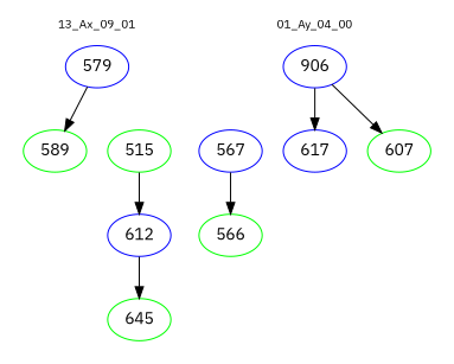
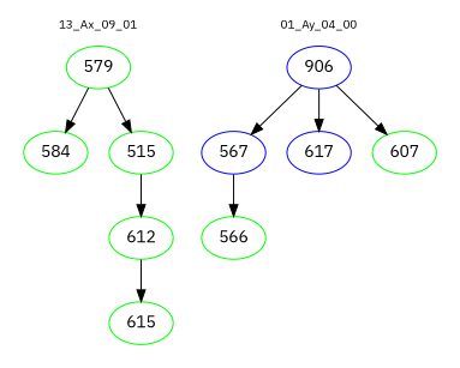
  digraph {
    fontname="IBM Plex Sans"
    node [color=blue fontname="IBM Plex Sans"]
    edge [color=black fontname="IBM Plex Sans"]
-   n1 [label=579]
-   n2 [label=612]
-   n3 [color=green label=589]
+   n1 [color=green label=579]
+   n2 [color=green label=612]
+   n3 [color=green label=584]
    n4 [color=green label=515]
-   n5 [color=green label=645]
+   n5 [color=green label=615]
    n6 [label=906]
    n7 [label=567]
    n8 [label=617]
    n9 [color=green label=607]
    n10 [color=green label=566]
    subgraph cluster_1 {
      color=white
      fontsize=10
      label="13_Ax_09_01"
      n1
      n2
      n3
      n4
      n5
    }
    subgraph cluster_2 {
      color=white
      fontsize=10
      label="01_Ay_04_00"
      n6
      n7
      n8
      n9
      n10
    }
    n1 -> n3
+   n1 -> n4
    n2 -> n5
    n4 -> n2
+   n6 -> n7
    n6 -> n8
    n6 -> n9
    n7 -> n10
  }
